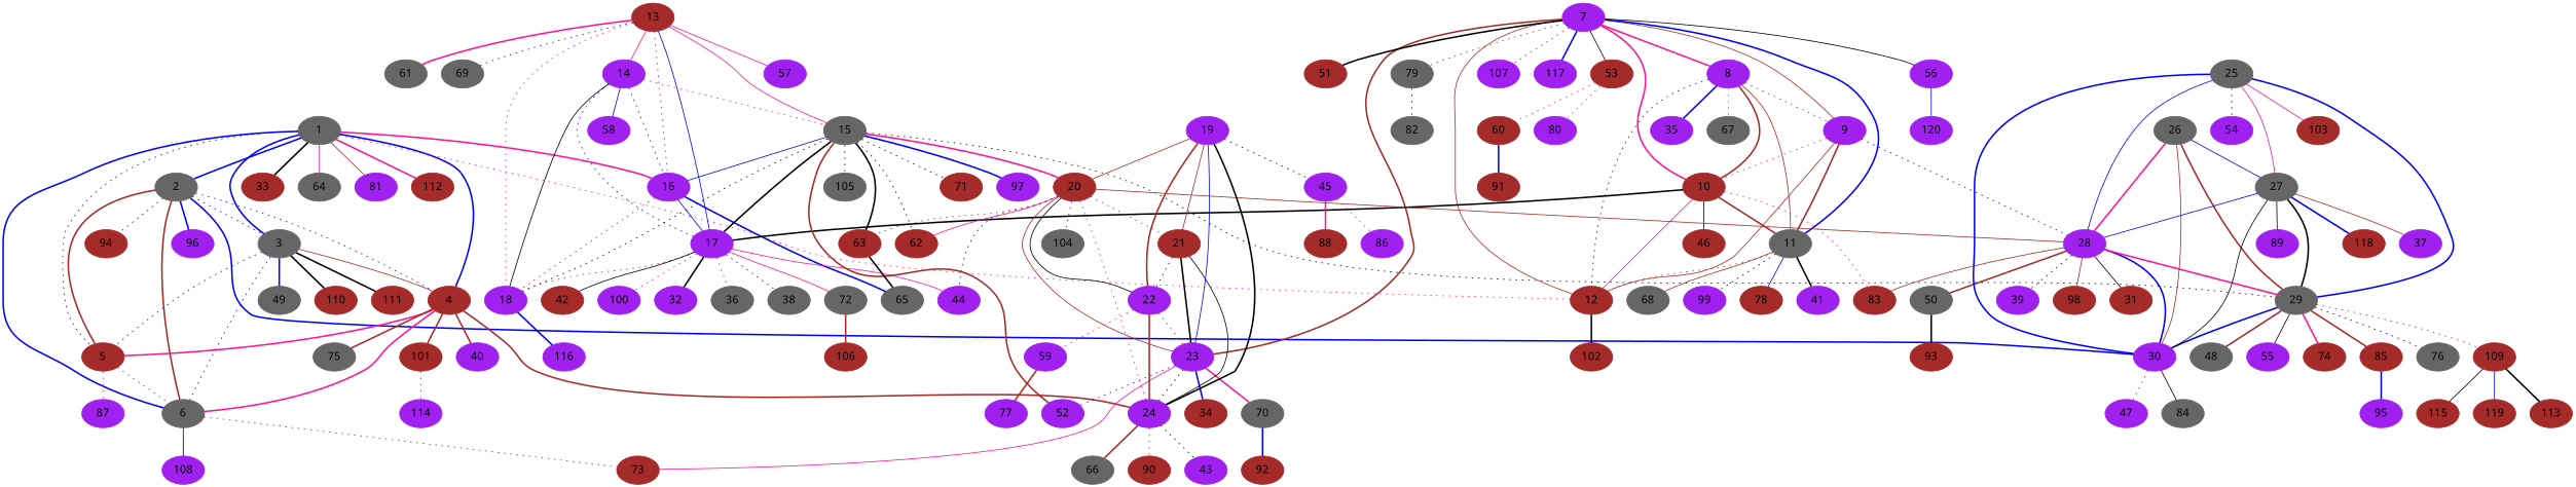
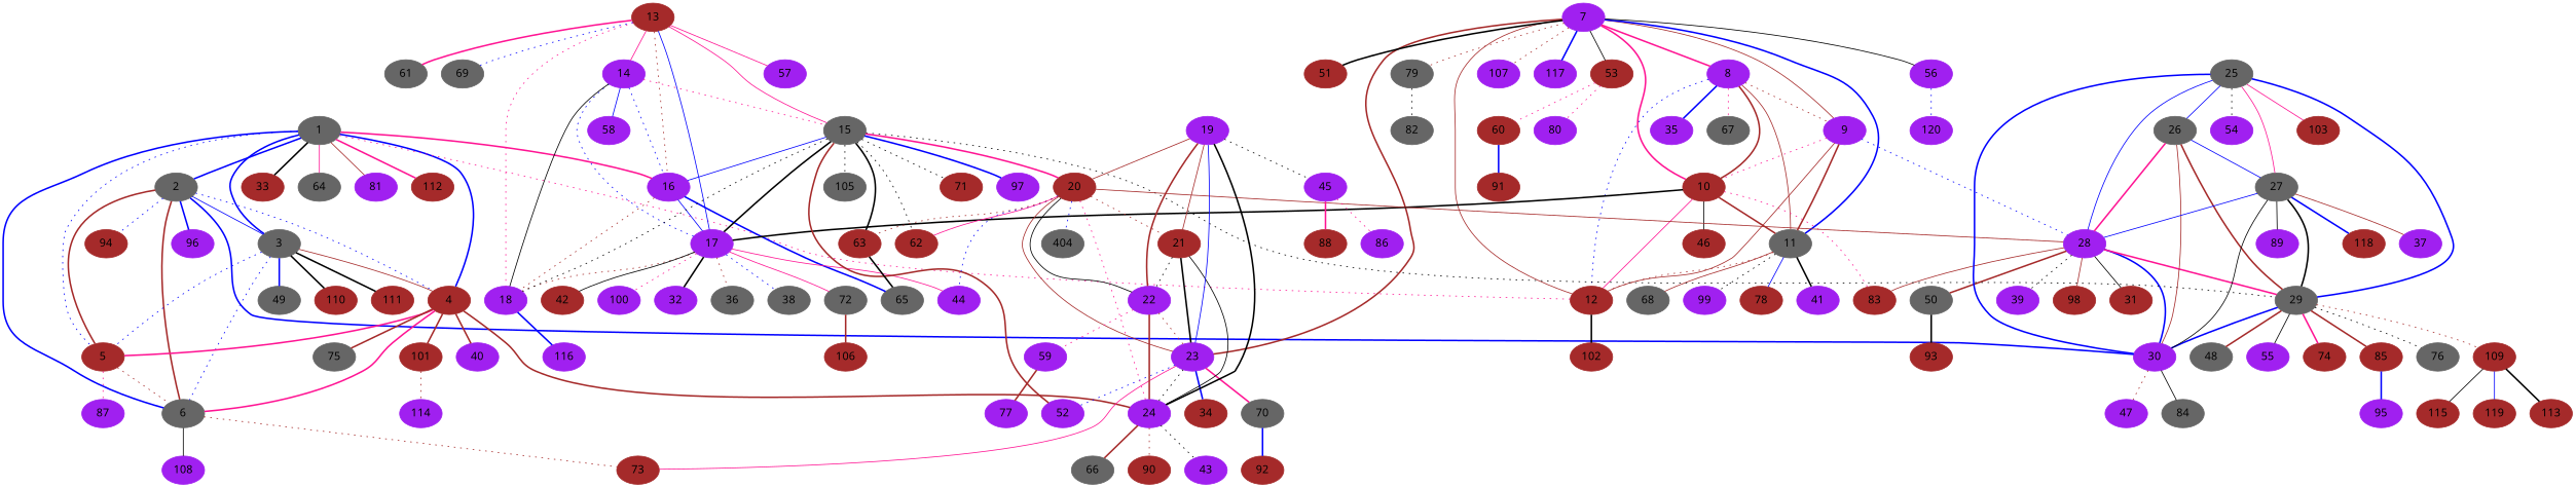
  graph {
    fontname="Noto Sans"
    node [color=purple fontname="Noto Sans" style=filled]
    edge [color=brown fontname="Noto Sans" style=bold]
    1 [color=gray40]
    2 [color=gray40]
    3 [color=gray40]
    4 [color=brown]
    5 [color=brown]
    6 [color=gray40]
    12 [color=brown]
    16
    33 [color=brown]
    64 [color=gray40]
    81
    112 [color=brown]
    30
    94 [color=brown]
    96
    49 [color=gray40]
    110 [color=brown]
    111 [color=brown]
    24
    40
    75 [color=gray40]
    101 [color=brown]
    87
    73 [color=brown]
    108
    102 [color=brown]
    17
    18
    65 [color=gray40]
    47
    84 [color=gray40]
    43
    66 [color=gray40]
    90 [color=brown]
    114
    7
    8
    9
    10 [color=brown]
    11 [color=gray40]
    23
    51 [color=brown]
    53 [color=brown]
    56
    79 [color=gray40]
    107
    117
    35
    67 [color=gray40]
    28
    46 [color=brown]
    83 [color=brown]
    41
    68 [color=gray40]
    78 [color=brown]
    99
    52
    34 [color=brown]
    70 [color=gray40]
    60 [color=brown]
    80
    120
    82 [color=gray40]
    29 [color=gray40]
    31 [color=brown]
    39
    50 [color=gray40]
    98 [color=brown]
    32
    36 [color=gray40]
    38 [color=gray40]
    42 [color=brown]
    44
    72 [color=gray40]
    100
    13 [color=brown]
    14
    15 [color=gray40]
    57
    61 [color=gray40]
    69 [color=gray40]
    58
    20 [color=brown]
    62 [color=brown]
    63 [color=brown]
    71 [color=brown]
    97
    105 [color=gray40]
    116
    21 [color=brown]
    22
-   104 [color=gray40]
+   104 [color=gray40 label=404]
    48 [color=gray40]
    55
    74 [color=brown]
    76 [color=gray40]
    85 [color=brown]
    109 [color=brown]
    106 [color=brown]
    19
    45
    59
    86
    88 [color=brown]
    77
    92 [color=brown]
    25 [color=gray40]
    26 [color=gray40]
    27 [color=gray40]
    54
    103 [color=brown]
    37
    89
    118 [color=brown]
    93 [color=brown]
    95
    113 [color=brown]
    115 [color=brown]
    119 [color=brown]
    91 [color=brown]
    1 -- 2 [color=blue]
    1 -- 3 [color=blue]
    1 -- 4 [color=blue]
    1 -- 5 [color=blue style=dotted]
    1 -- 6 [color=blue]
    1 -- 12 [color=deeppink style=dotted]
    1 -- 16 [color=deeppink]
    1 -- 33 [color=black]
    1 -- 64 [color=deeppink style=solid]
    1 -- 81 [style=solid]
    1 -- 112 [color=deeppink]
-   2 -- 3 [color=blue style=dotted]
+   2 -- 3 [color=blue style=solid]
    2 -- 4 [color=blue style=dotted]
    2 -- 5
    2 -- 6
    2 -- 30 [color=blue]
    2 -- 94 [color=blue style=dotted]
    2 -- 96 [color=blue]
    3 -- 4 [style=solid]
    3 -- 5 [color=blue style=dotted]
    3 -- 6 [color=blue style=dotted]
    3 -- 49 [color=blue]
    3 -- 110 [color=black]
    3 -- 111 [color=black]
    4 -- 5 [color=deeppink]
    4 -- 6 [color=deeppink]
    4 -- 24
    4 -- 40
    4 -- 75
    4 -- 101
    5 -- 6 [style=dotted]
    5 -- 87 [color=deeppink style=dotted]
    6 -- 73 [style=dotted]
    6 -- 108 [color=black style=solid]
    12 -- 102 [color=black]
    16 -- 17 [color=blue style=solid]
    16 -- 18 [style=dotted]
    16 -- 65 [color=blue]
    30 -- 47 [style=dotted]
    30 -- 84 [color=black style=solid]
    24 -- 43 [color=black style=dotted]
    24 -- 66
    24 -- 90 [style=dotted]
    101 -- 114 [style=dotted]
    17 -- 18 [style=dotted]
    17 -- 32 [color=black]
    17 -- 36 [style=dotted]
    17 -- 38 [color=blue style=dotted]
    17 -- 42 [color=black style=solid]
    17 -- 44 [color=deeppink style=solid]
    17 -- 72 [color=deeppink style=solid]
    17 -- 100 [color=deeppink style=dotted]
    18 -- 116 [color=blue]
    7 -- 12 [style=solid]
    7 -- 8 [color=deeppink]
    7 -- 9 [style=solid]
    7 -- 10 [color=deeppink]
    7 -- 11 [color=blue]
    7 -- 23
    7 -- 51 [color=black]
    7 -- 53 [color=black style=solid]
    7 -- 56 [color=black style=solid]
    7 -- 79 [style=dotted]
    7 -- 107 [style=dotted]
    7 -- 117 [color=blue]
    8 -- 12 [color=blue style=dotted]
    8 -- 9 [style=dotted]
    8 -- 10
    8 -- 11 [style=solid]
    8 -- 35 [color=blue]
    8 -- 67 [color=deeppink style=dotted]
    9 -- 12 [style=solid]
    9 -- 10 [color=deeppink style=dotted]
    9 -- 11
    9 -- 28 [color=blue style=dotted]
    10 -- 12 [color=deeppink style=solid]
    10 -- 17 [color=black]
    10 -- 11
    10 -- 46 [color=black style=solid]
    10 -- 83 [color=deeppink style=dotted]
    11 -- 12 [style=dotted]
    11 -- 41 [color=black]
    11 -- 68 [style=solid]
    11 -- 78 [color=blue style=solid]
    11 -- 99 [color=black style=dotted]
    23 -- 24 [color=black style=dotted]
    23 -- 73 [color=deeppink style=solid]
    23 -- 52 [color=blue style=dotted]
    23 -- 34 [color=blue]
    23 -- 70 [color=deeppink]
    53 -- 60 [color=deeppink style=dotted]
    53 -- 80 [color=deeppink style=dotted]
-   56 -- 120 [color=blue style=solid]
+   56 -- 120 [color=blue style=dotted]
    79 -- 82 [color=black style=dotted]
    28 -- 30 [color=blue]
    28 -- 83 [style=solid]
    28 -- 29 [color=deeppink]
    28 -- 31 [color=black style=solid]
    28 -- 39 [color=black style=dotted]
    28 -- 50
    28 -- 98 [style=solid]
    70 -- 92 [color=blue]
    60 -- 91 [color=blue]
    29 -- 30 [color=blue]
    29 -- 48
    29 -- 55 [color=black style=solid]
    29 -- 74 [color=deeppink]
    29 -- 76 [color=black style=dotted]
    29 -- 85
    29 -- 109 [style=dotted]
    50 -- 93 [color=black]
    72 -- 106
    13 -- 16 [style=dotted]
    13 -- 17 [color=blue style=solid]
    13 -- 18 [color=deeppink style=dotted]
    13 -- 14 [color=deeppink style=solid]
    13 -- 15 [color=deeppink style=solid]
    13 -- 57 [color=deeppink style=solid]
    13 -- 61 [color=deeppink]
    13 -- 69 [color=blue style=dotted]
    14 -- 16 [color=blue style=dotted]
    14 -- 17 [color=blue style=dotted]
    14 -- 18 [color=black style=solid]
    14 -- 15 [color=deeppink style=dotted]
    14 -- 58 [color=blue style=solid]
    15 -- 16 [color=blue style=solid]
    15 -- 17 [color=black]
    15 -- 18 [color=black style=dotted]
    15 -- 52
    15 -- 29 [color=black style=dotted]
    15 -- 20 [color=deeppink]
    15 -- 62 [color=black style=dotted]
    15 -- 63 [color=black]
    15 -- 71 [color=black style=dotted]
    15 -- 97 [color=blue]
    15 -- 105 [color=black style=dotted]
    20 -- 24 [color=deeppink style=dotted]
    20 -- 23 [style=solid]
    20 -- 28 [style=solid]
    20 -- 44 [color=blue style=dotted]
    20 -- 62 [color=deeppink style=solid]
    20 -- 63 [style=dotted]
    20 -- 21 [style=dotted]
    20 -- 22 [color=black style=solid]
    20 -- 104 [color=blue style=dotted]
    63 -- 65 [color=black]
    21 -- 24 [color=black style=solid]
    21 -- 23 [color=black]
    21 -- 22 [color=black style=dotted]
    22 -- 24
    22 -- 23 [style=dotted]
    22 -- 59 [color=deeppink style=dotted]
    85 -- 95 [color=blue]
    109 -- 113 [color=black]
    109 -- 115 [color=black style=solid]
    109 -- 119 [color=blue style=solid]
    19 -- 24 [color=black]
    19 -- 23 [color=blue style=solid]
    19 -- 20 [style=solid]
    19 -- 21 [style=solid]
    19 -- 22
    19 -- 45 [color=black style=dotted]
    45 -- 86 [color=deeppink style=dotted]
    45 -- 88 [color=deeppink]
    59 -- 77
    25 -- 30 [color=blue]
    25 -- 28 [color=blue style=solid]
    25 -- 29 [color=blue]
+   25 -- 26 [color=blue style=solid]
    25 -- 27 [color=deeppink style=solid]
    25 -- 54 [color=black style=dotted]
    25 -- 103 [color=deeppink style=solid]
    26 -- 30 [style=solid]
    26 -- 28 [color=deeppink]
    26 -- 29
    26 -- 27 [color=blue style=solid]
    27 -- 30 [color=black style=solid]
    27 -- 28 [color=blue style=solid]
    27 -- 29 [color=black]
    27 -- 37 [style=solid]
    27 -- 89 [color=black style=solid]
    27 -- 118 [color=blue]
  }
